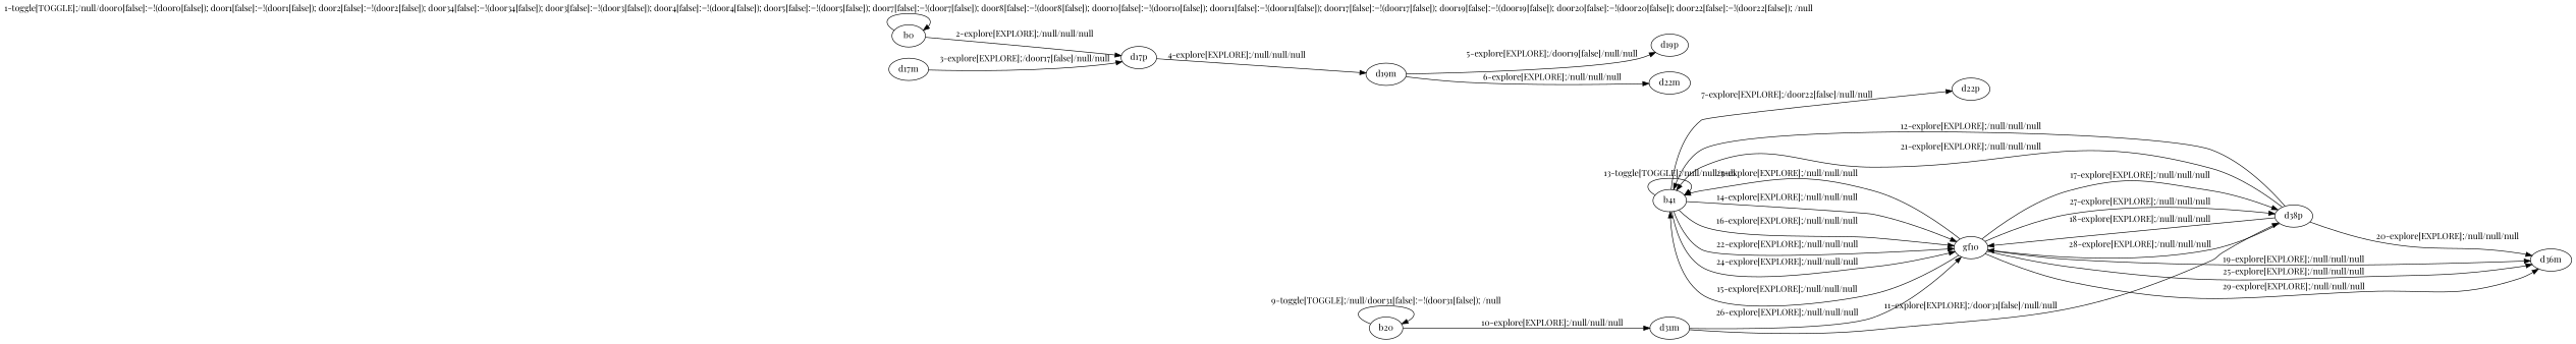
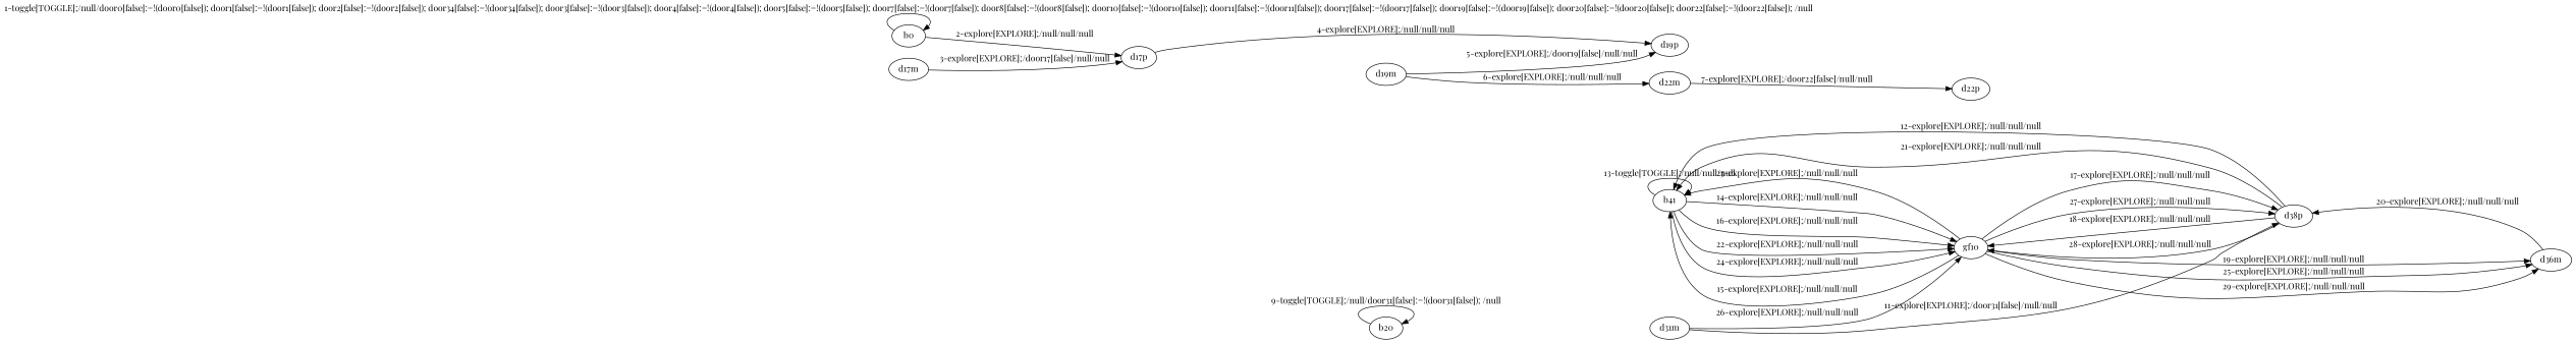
  digraph {
    fontname="Playfair Display"
    rankdir=LR
    node [fontname="Playfair Display"]
    edge [fontname="Playfair Display"]
    b0
    d17p
    d17m
    d19m
    d19p
    d22m
    d22p
    b20
    d31m
    n10 [label=d38p]
    gf10
    n12 [label=b41]
    d36m
    b0 -> b0 [label="1-toggle[TOGGLE];/null/door0[false]:=!(door0[false]); door1[false]:=!(door1[false]); door2[false]:=!(door2[false]); door34[false]:=!(door34[false]); door3[false]:=!(door3[false]); door4[false]:=!(door4[false]); door5[false]:=!(door5[false]); door7[false]:=!(door7[false]); door8[false]:=!(door8[false]); door10[false]:=!(door10[false]); door11[false]:=!(door11[false]); door17[false]:=!(door17[false]); door19[false]:=!(door19[false]); door20[false]:=!(door20[false]); door22[false]:=!(door22[false]); /null"]
    b0 -> d17p [label="2-explore[EXPLORE];/null/null/null"]
-   d17p -> d19m [label="4-explore[EXPLORE];/null/null/null"]
+   d17p -> d19p [label="4-explore[EXPLORE];/null/null/null"]
    d17m -> d17p [label="3-explore[EXPLORE];/door17[false]/null/null"]
    d19m -> d19p [label="5-explore[EXPLORE];/door19[false]/null/null"]
    d19m -> d22m [label="6-explore[EXPLORE];/null/null/null"]
-   n12 -> d22p [label="7-explore[EXPLORE];/door22[false]/null/null"]
+   d22m -> d22p [label="7-explore[EXPLORE];/door22[false]/null/null"]
    b20 -> b20 [label="9-toggle[TOGGLE];/null/door31[false]:=!(door31[false]); /null"]
-   b20 -> d31m [label="10-explore[EXPLORE];/null/null/null"]
    d31m -> n10 [label="11-explore[EXPLORE];/door31[false]/null/null"]
    d31m -> gf10 [label="26-explore[EXPLORE];/null/null/null"]
    n10 -> gf10 [label="18-explore[EXPLORE];/null/null/null"]
    n10 -> gf10 [label="28-explore[EXPLORE];/null/null/null"]
    n10 -> n12 [label="12-explore[EXPLORE];/null/null/null"]
    n10 -> n12 [label="21-explore[EXPLORE];/null/null/null"]
    gf10 -> n10 [label="17-explore[EXPLORE];/null/null/null"]
    gf10 -> n10 [label="27-explore[EXPLORE];/null/null/null"]
    gf10 -> n12 [label="15-explore[EXPLORE];/null/null/null"]
    gf10 -> n12 [label="23-explore[EXPLORE];/null/null/null"]
    gf10 -> d36m [label="19-explore[EXPLORE];/null/null/null"]
    gf10 -> d36m [label="25-explore[EXPLORE];/null/null/null"]
    gf10 -> d36m [label="29-explore[EXPLORE];/null/null/null"]
    n12 -> gf10 [label="14-explore[EXPLORE];/null/null/null"]
    n12 -> gf10 [label="16-explore[EXPLORE];/null/null/null"]
    n12 -> gf10 [label="22-explore[EXPLORE];/null/null/null"]
    n12 -> gf10 [label="24-explore[EXPLORE];/null/null/null"]
    n12 -> n12 [label="13-toggle[TOGGLE];/null/null/null"]
-   n10 -> d36m [label="20-explore[EXPLORE];/null/null/null"]
+   d36m -> n10 [label="20-explore[EXPLORE];/null/null/null"]
  }
